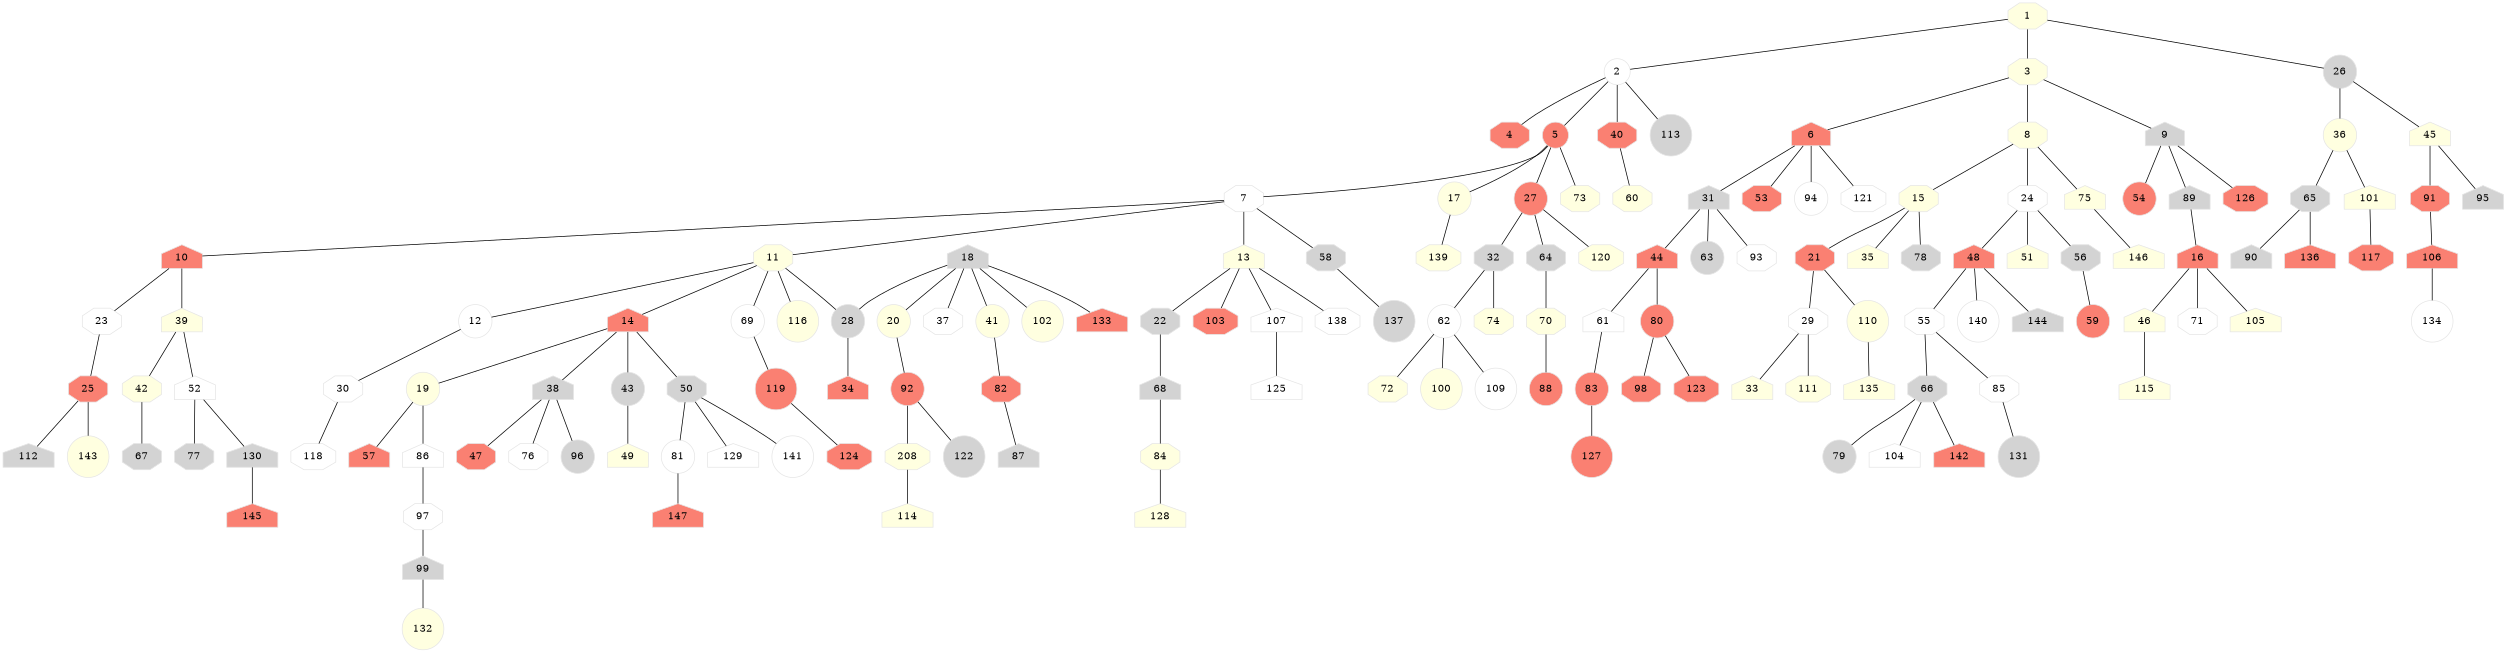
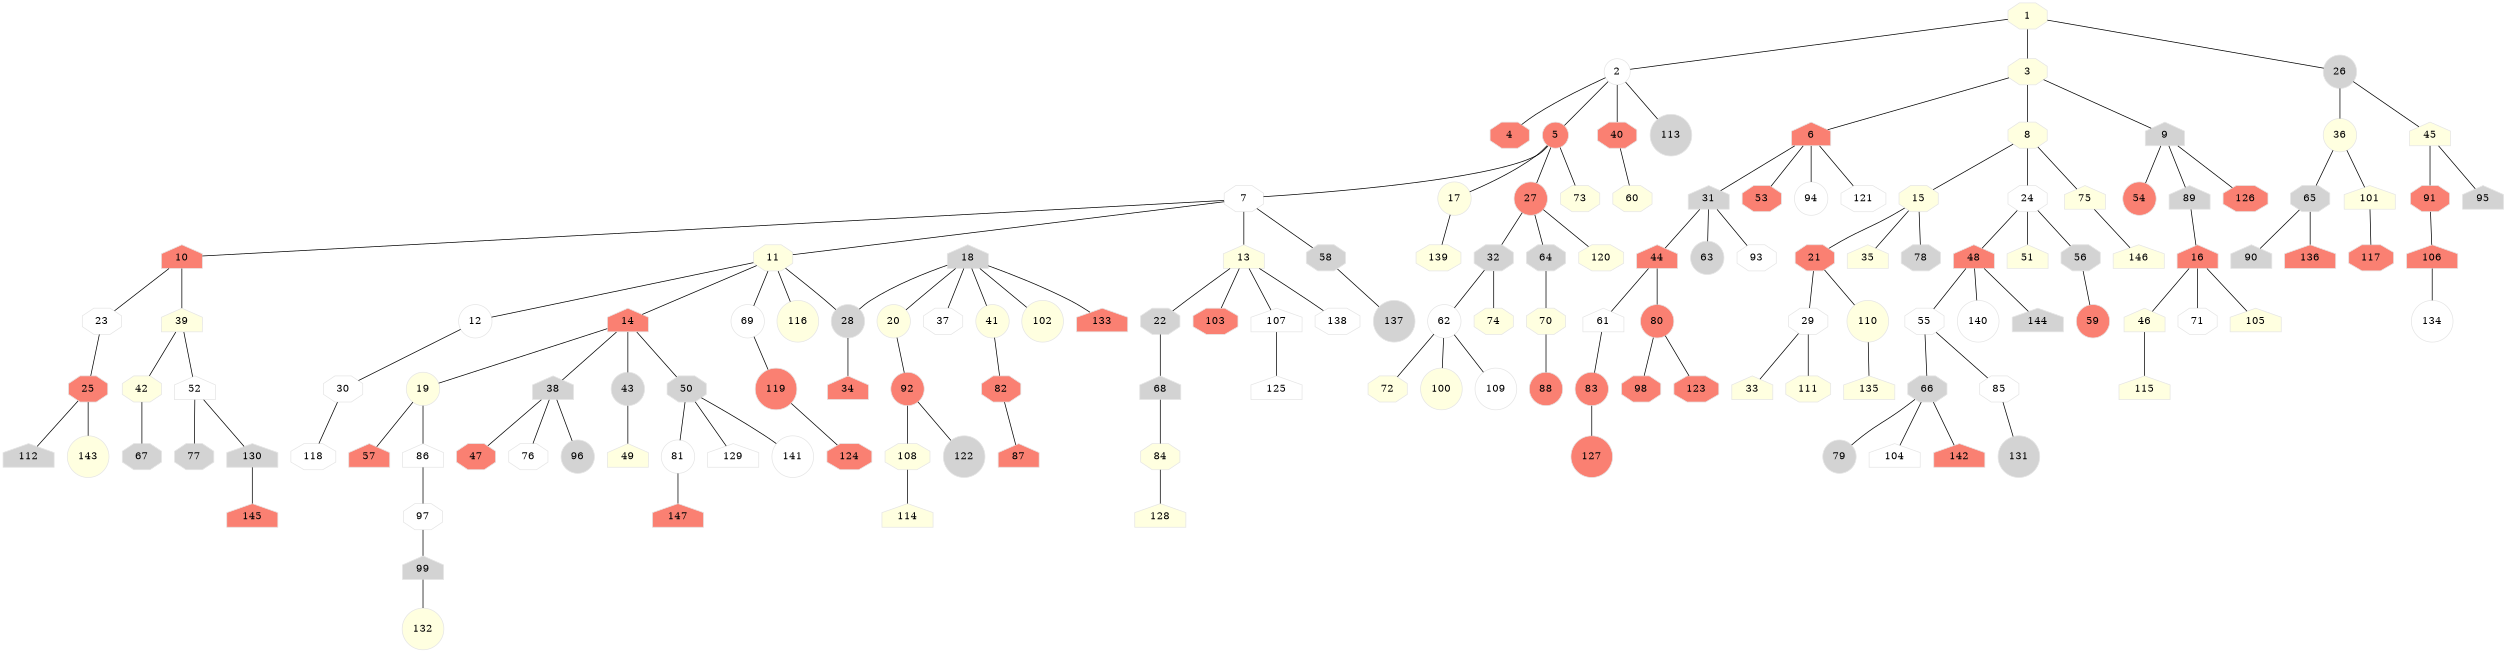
  graph {
    node [color=gray90 fillcolor=lightyellow shape=octagon style=filled]
    2 [fillcolor=white shape=circle]
    1
    3
    26 [fillcolor=lightgrey shape=circle]
    4 [fillcolor=salmon]
    5 [fillcolor=salmon shape=circle]
    40 [fillcolor=salmon]
    113 [fillcolor=lightgrey shape=circle]
    6 [fillcolor=salmon shape=house]
    8
    9 [fillcolor=lightgrey shape=house]
    36 [shape=circle]
    45 [shape=house]
    7 [fillcolor=white]
    17 [shape=circle]
    27 [fillcolor=salmon shape=circle]
    73
    60
    31 [fillcolor=lightgrey shape=house]
    53 [fillcolor=salmon]
    94 [fillcolor=white shape=circle]
    121 [fillcolor=white]
    15
    24 [fillcolor=white]
    75 [shape=house]
    54 [fillcolor=salmon shape=circle]
    89 [fillcolor=lightgrey shape=house]
    126 [fillcolor=salmon]
    10 [fillcolor=salmon shape=house]
    11
    13 [shape=house]
    58 [fillcolor=lightgrey]
    139
    32 [fillcolor=lightgrey]
    64 [fillcolor=lightgrey]
    120
    44 [fillcolor=salmon shape=house]
    63 [fillcolor=lightgrey shape=circle]
    93 [fillcolor=white]
    23 [fillcolor=white]
    39 [shape=house]
    12 [fillcolor=white shape=circle]
    14 [fillcolor=salmon shape=house]
    69 [fillcolor=white shape=circle]
    116 [shape=circle]
    28 [fillcolor=lightgrey shape=circle]
    22 [fillcolor=lightgrey]
    103 [fillcolor=salmon]
    107 [fillcolor=white shape=house]
    138 [fillcolor=white]
    137 [fillcolor=lightgrey shape=circle]
    21 [fillcolor=salmon]
    35 [shape=house]
    78 [fillcolor=lightgrey]
    48 [fillcolor=salmon shape=house]
    51 [shape=house]
    56 [fillcolor=lightgrey]
    146 [shape=house]
    16 [fillcolor=salmon shape=house]
    46 [shape=house]
    71 [fillcolor=white]
    105 [shape=house]
    25 [fillcolor=salmon]
    42
    52 [fillcolor=white shape=house]
    30 [fillcolor=white]
    19 [shape=circle]
    38 [fillcolor=lightgrey shape=house]
    43 [fillcolor=lightgrey shape=circle]
    50 [fillcolor=lightgrey]
    18 [fillcolor=lightgrey shape=house]
    20 [shape=circle]
    37 [fillcolor=white]
    41 [shape=circle]
    102 [shape=circle]
    133 [fillcolor=salmon shape=house]
    119 [fillcolor=salmon shape=circle]
    118 [fillcolor=white]
    68 [fillcolor=lightgrey shape=house]
    125 [fillcolor=white shape=house]
    57 [fillcolor=salmon shape=house]
    86 [fillcolor=white shape=house]
    47 [fillcolor=salmon]
    76 [fillcolor=white]
    96 [fillcolor=lightgrey shape=circle]
    49 [shape=house]
    81 [fillcolor=white shape=circle]
    129 [fillcolor=white shape=house]
    141 [fillcolor=white shape=circle]
    29 [fillcolor=white]
    110 [shape=circle]
    115 [shape=house]
    92 [fillcolor=salmon shape=circle]
    34 [fillcolor=salmon shape=house]
    82 [fillcolor=salmon]
    97 [fillcolor=white]
-   108 [label=208]
+   108
    122 [fillcolor=lightgrey shape=circle]
    33 [shape=house]
    111
    135 [shape=house]
    84
    112 [fillcolor=lightgrey shape=house]
    143 [shape=circle]
    55 [fillcolor=white]
    140 [fillcolor=white shape=circle]
    144 [fillcolor=lightgrey shape=house]
    59 [fillcolor=salmon shape=circle]
    65 [fillcolor=lightgrey]
    101 [shape=house]
    91 [fillcolor=salmon]
    95 [fillcolor=lightgrey shape=house]
    62 [fillcolor=white shape=circle]
    74
    70
    61 [fillcolor=white shape=house]
    80 [fillcolor=salmon shape=circle]
    72
    100 [shape=circle]
    109 [fillcolor=white shape=circle]
    90 [fillcolor=lightgrey shape=house]
    136 [fillcolor=salmon shape=house]
    117 [fillcolor=salmon]
    67 [fillcolor=lightgrey]
    77 [fillcolor=lightgrey]
    130 [fillcolor=lightgrey shape=house]
-   87 [fillcolor=lightgrey shape=house]
+   87 [fillcolor=salmon shape=house]
    83 [fillcolor=salmon shape=circle]
    98 [fillcolor=salmon]
    123 [fillcolor=salmon]
    106 [fillcolor=salmon shape=house]
    66 [fillcolor=lightgrey]
    85 [fillcolor=white]
    147 [fillcolor=salmon shape=house]
    145 [fillcolor=salmon shape=house]
    79 [fillcolor=lightgrey shape=circle]
    104 [fillcolor=white shape=house]
    142 [fillcolor=salmon shape=house]
    131 [fillcolor=lightgrey shape=circle]
    127 [fillcolor=salmon shape=circle]
    88 [fillcolor=salmon shape=circle]
    128 [shape=house]
    124 [fillcolor=salmon]
    99 [fillcolor=lightgrey shape=house]
    134 [fillcolor=white shape=circle]
    114 [shape=house]
    132 [shape=circle]
    2 -- 4
    2 -- 5
    2 -- 40
    2 -- 113
    1 -- 2
    1 -- 3
    1 -- 26
    3 -- 6
    3 -- 8
    3 -- 9
    26 -- 36
    26 -- 45
    5 -- 7
    5 -- 17
    5 -- 27
    5 -- 73
    40 -- 60
    6 -- 31
    6 -- 53
    6 -- 94
    6 -- 121
    8 -- 15
    8 -- 24
    8 -- 75
    9 -- 54
    9 -- 89
    9 -- 126
    36 -- 65
    36 -- 101
    45 -- 91
    45 -- 95
    7 -- 10
    7 -- 11
    7 -- 13
    7 -- 58
    17 -- 139
    27 -- 32
    27 -- 64
    27 -- 120
    31 -- 44
    31 -- 63
    31 -- 93
    15 -- 21
    15 -- 35
    15 -- 78
    24 -- 48
    24 -- 51
    24 -- 56
    75 -- 146
    89 -- 16
    10 -- 23
    10 -- 39
    11 -- 12
    11 -- 14
    11 -- 69
    11 -- 116
    11 -- 28
    13 -- 22
    13 -- 103
    13 -- 107
    13 -- 138
    58 -- 137
    32 -- 62
    32 -- 74
    64 -- 70
    44 -- 61
    44 -- 80
    23 -- 25
    39 -- 42
    39 -- 52
    12 -- 30
    14 -- 19
    14 -- 38
    14 -- 43
    14 -- 50
    69 -- 119
    28 -- 34
    22 -- 68
    107 -- 125
    21 -- 29
    21 -- 110
    48 -- 55
    48 -- 140
    48 -- 144
    56 -- 59
    16 -- 46
    16 -- 71
    16 -- 105
    46 -- 115
    25 -- 112
    25 -- 143
    42 -- 67
    52 -- 77
    52 -- 130
    30 -- 118
    19 -- 57
    19 -- 86
    38 -- 47
    38 -- 76
    38 -- 96
    43 -- 49
    50 -- 81
    50 -- 129
    50 -- 141
    18 -- 28
    18 -- 20
    18 -- 37
    18 -- 41
    18 -- 102
    18 -- 133
    20 -- 92
    41 -- 82
    119 -- 124
    68 -- 84
    86 -- 97
    81 -- 147
    29 -- 33
    29 -- 111
    110 -- 135
    92 -- 108
    92 -- 122
    82 -- 87
    97 -- 99
    108 -- 114
    84 -- 128
    55 -- 66
    55 -- 85
    65 -- 90
    65 -- 136
    101 -- 117
    91 -- 106
    62 -- 72
    62 -- 100
    62 -- 109
    70 -- 88
    61 -- 83
    80 -- 98
    80 -- 123
    130 -- 145
    83 -- 127
    106 -- 134
    66 -- 79
    66 -- 104
    66 -- 142
    85 -- 131
    99 -- 132
  }
